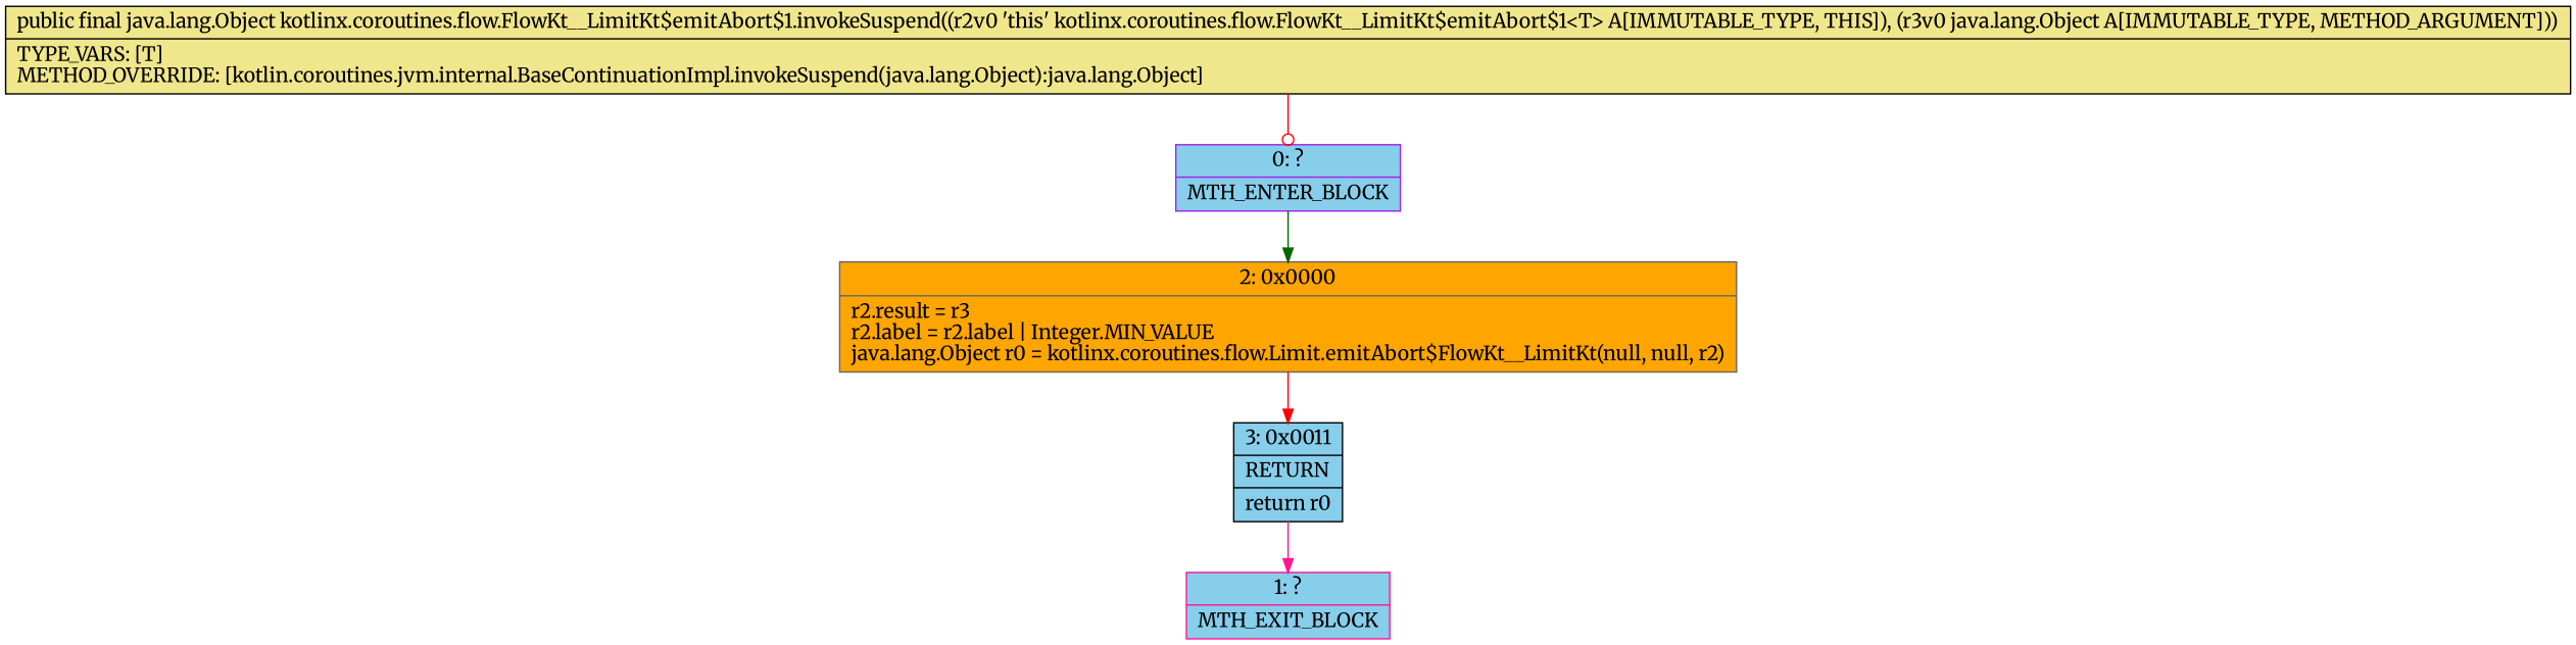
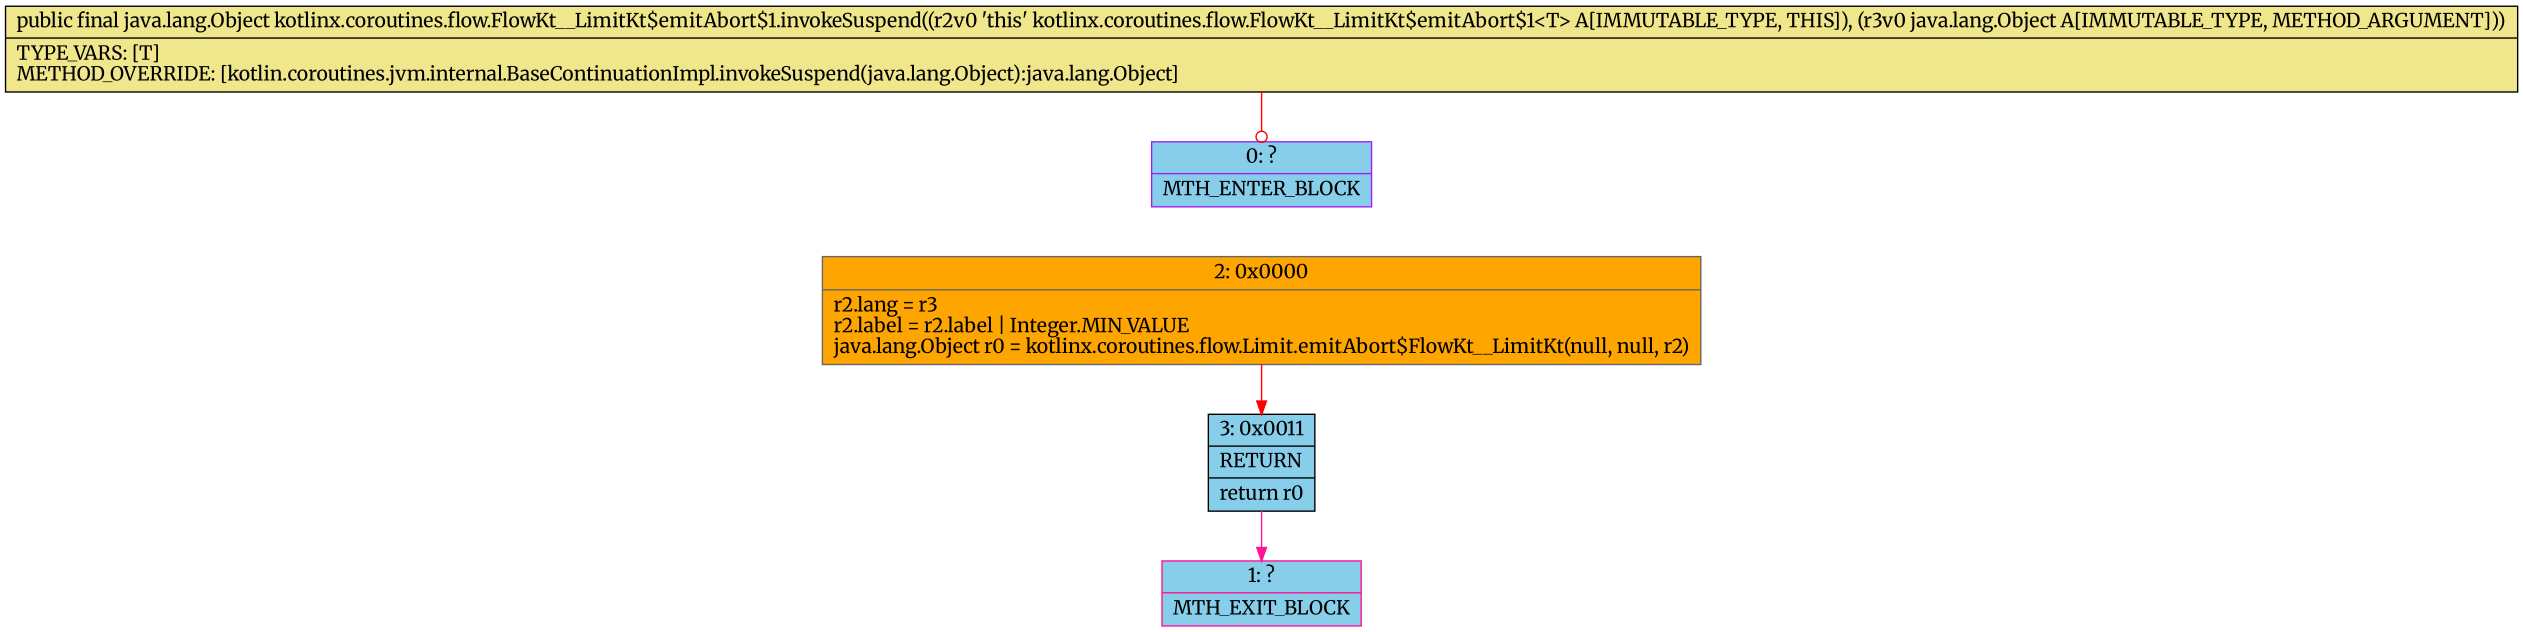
  digraph {
    fontname=Merriweather
    node [color=black fillcolor=skyblue fontname=Merriweather shape=record style=filled]
    edge [arrowhead=normal color=red fontname=Merriweather]
    n1 [color=purple label="{0\:\ ?|MTH_ENTER_BLOCK\l}"]
-   n2 [color=gray40 fillcolor=orange label="{2\:\ 0x0000|r2.result = r3\lr2.label = r2.label \| Integer.MIN_VALUE\ljava.lang.Object r0 = kotlinx.coroutines.flow.Limit.emitAbort$FlowKt__LimitKt(null, null, r2)\l}"]
+   n2 [color=gray40 fillcolor=orange label="{2\:\ 0x0000|r2.lang = r3\lr2.label = r2.label \| Integer.MIN_VALUE\ljava.lang.Object r0 = kotlinx.coroutines.flow.Limit.emitAbort$FlowKt__LimitKt(null, null, r2)\l}"]
    n3 [label="{3\:\ 0x0011|RETURN\l|return r0\l}"]
    n4 [color=deeppink label="{1\:\ ?|MTH_EXIT_BLOCK\l}"]
    n5 [fillcolor=khaki label="{public final java.lang.Object kotlinx.coroutines.flow.FlowKt__LimitKt$emitAbort$1.invokeSuspend((r2v0 'this' kotlinx.coroutines.flow.FlowKt__LimitKt$emitAbort$1\<T\> A[IMMUTABLE_TYPE, THIS]), (r3v0 java.lang.Object A[IMMUTABLE_TYPE, METHOD_ARGUMENT]))  | TYPE_VARS: [T]\lMETHOD_OVERRIDE: [kotlin.coroutines.jvm.internal.BaseContinuationImpl.invokeSuspend(java.lang.Object):java.lang.Object]\l}"]
-   n1 -> n2 [color=darkgreen]
    n2 -> n3
    n3 -> n4 [color=deeppink]
    n5 -> n1 [arrowhead=odot]
  }
